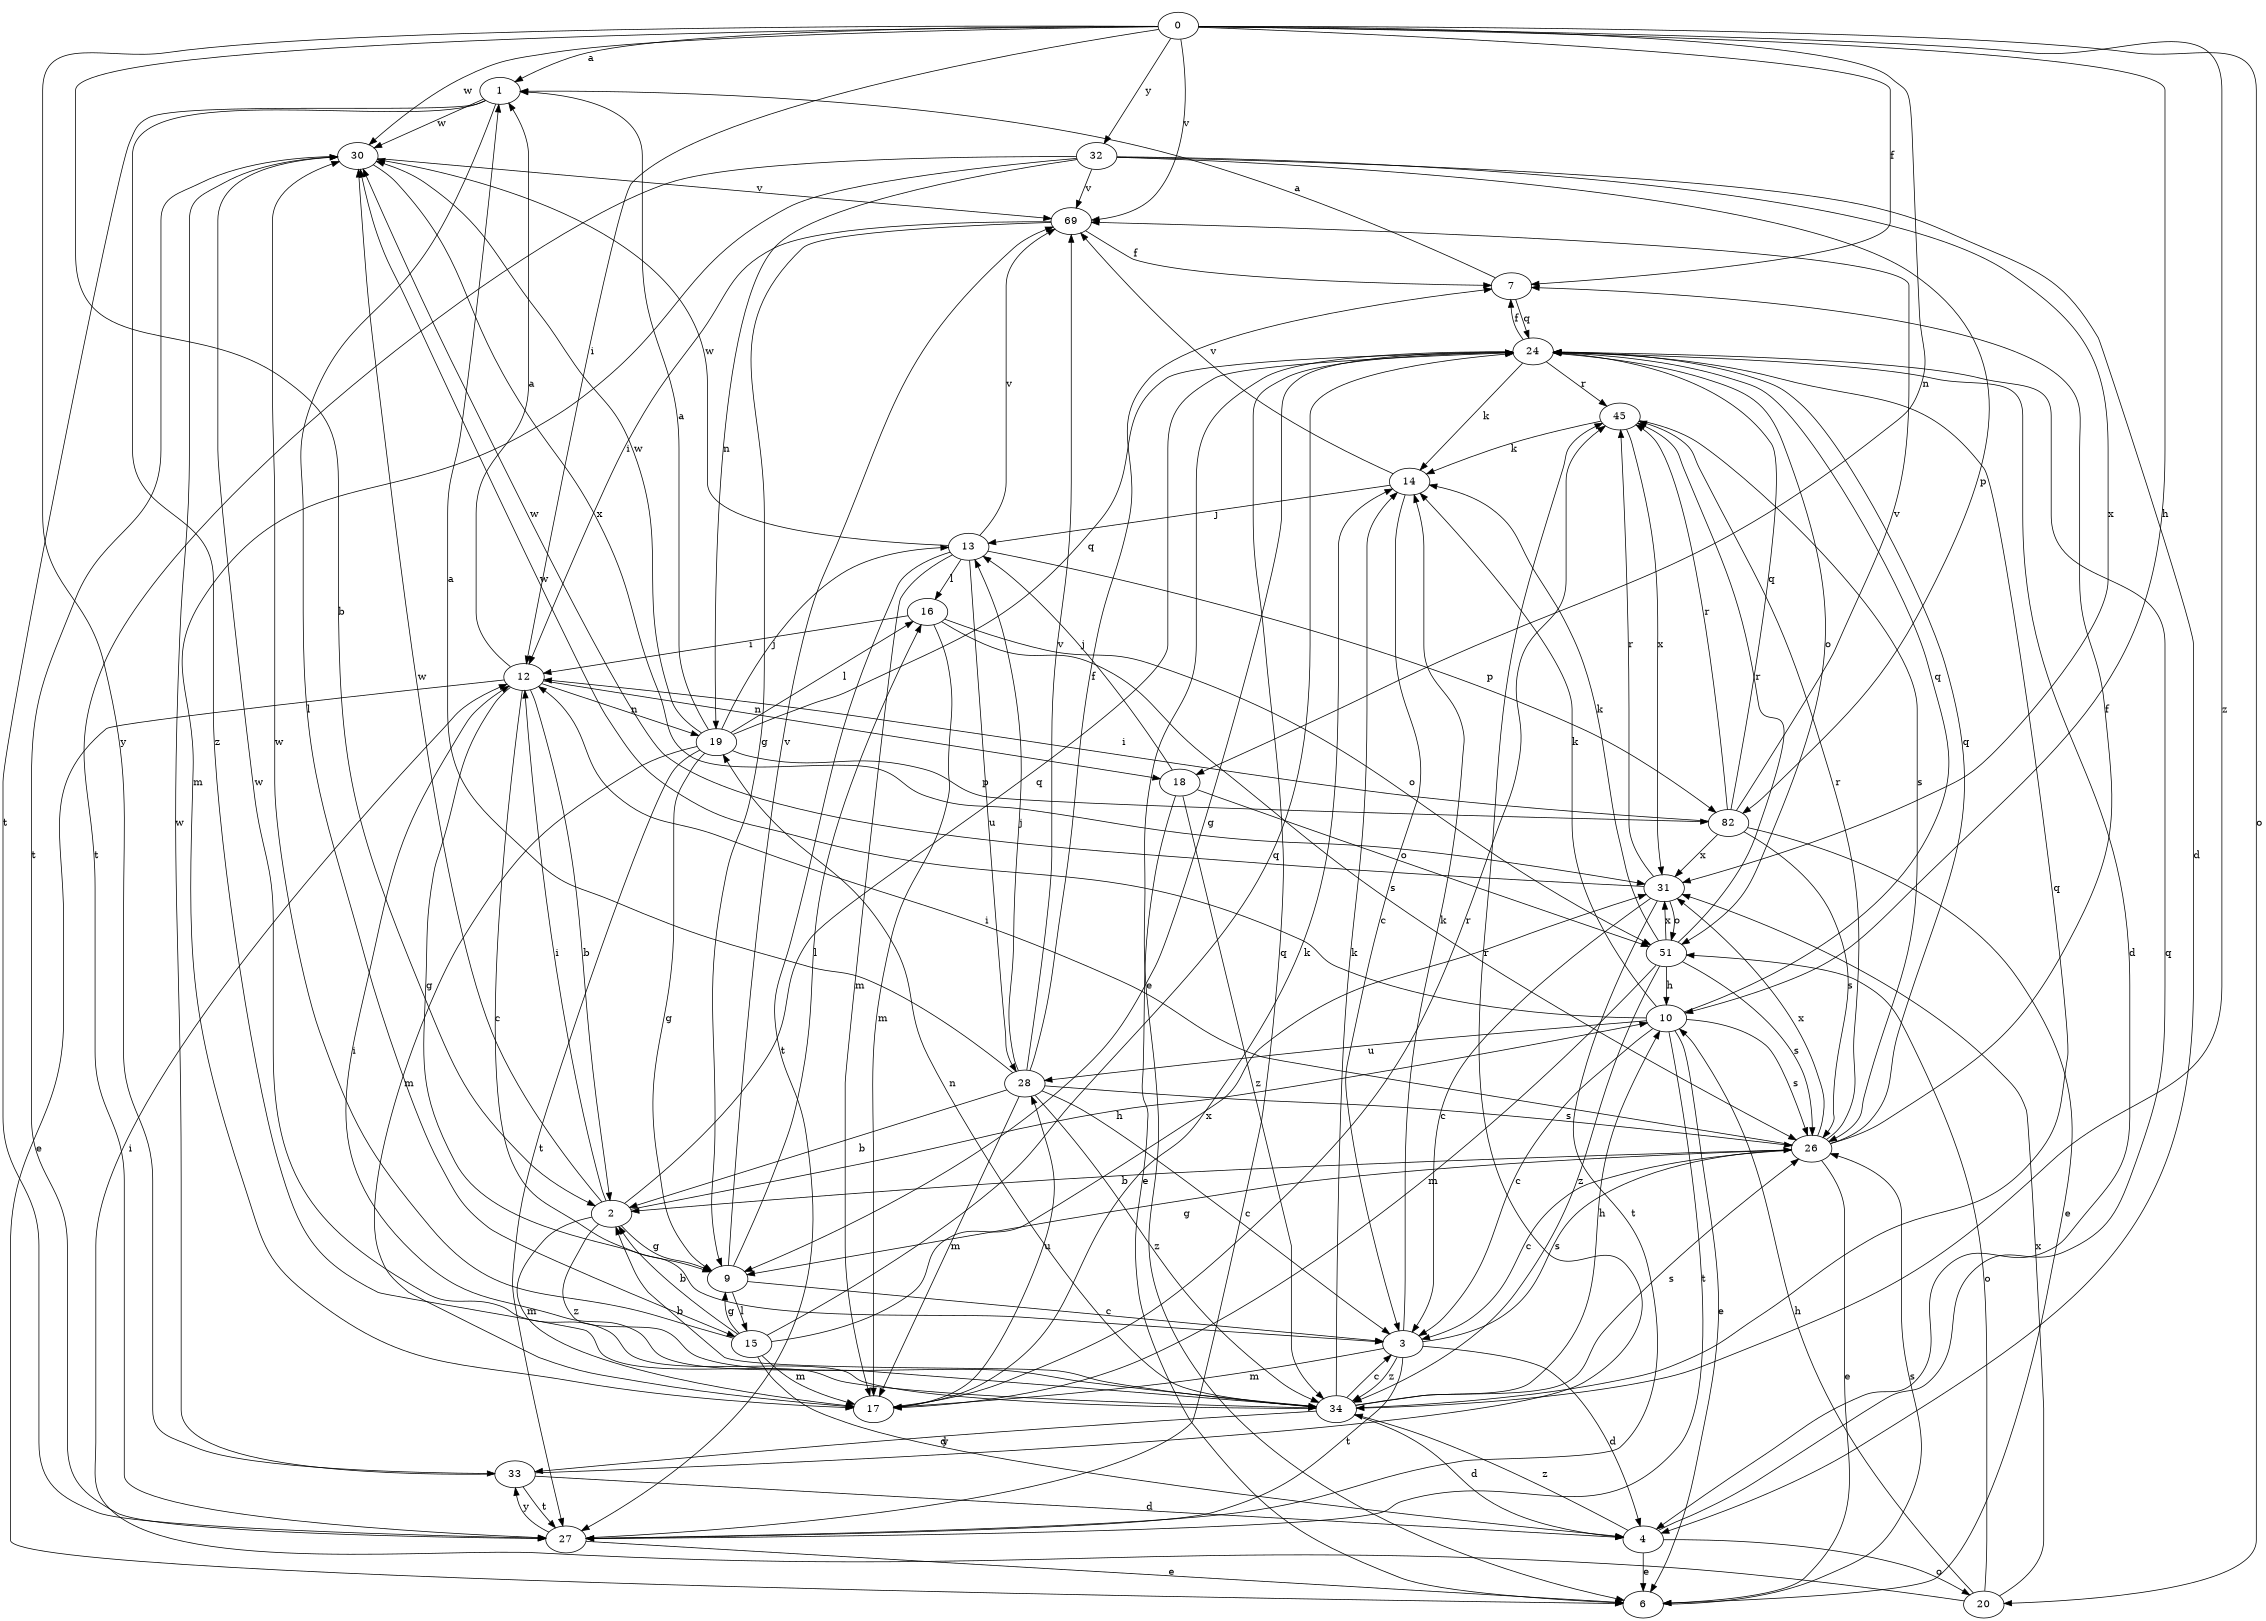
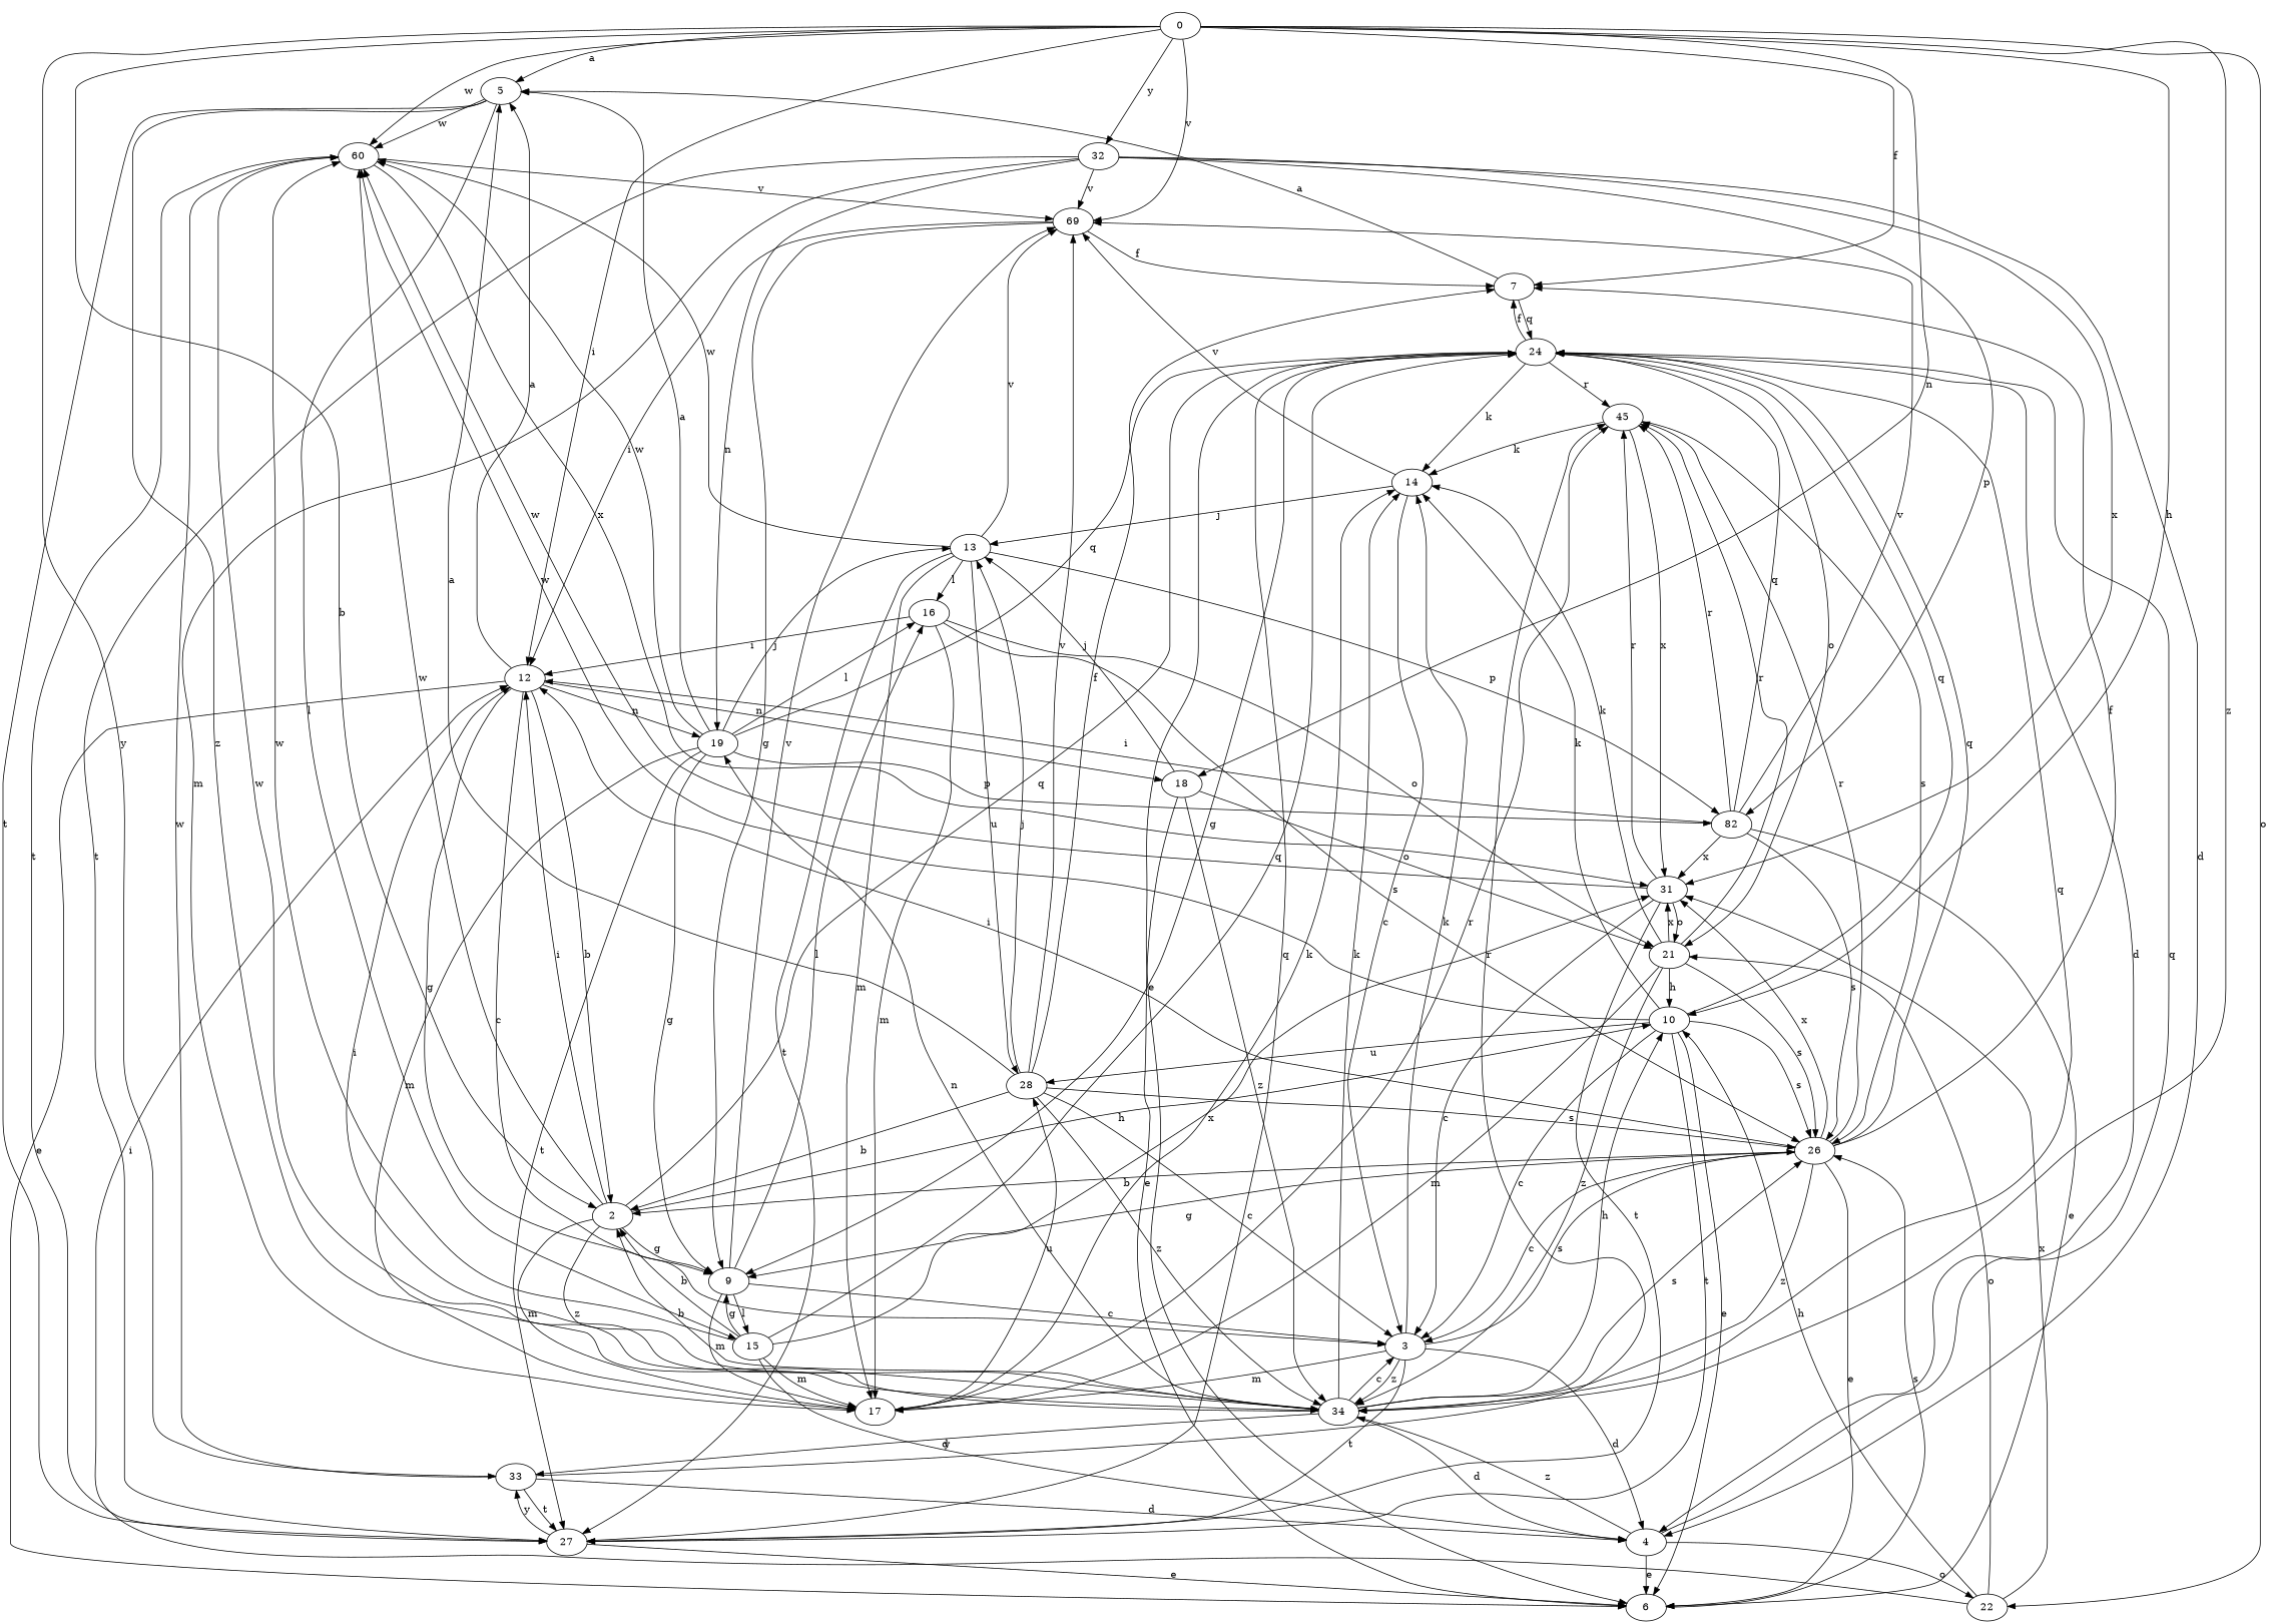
  strict digraph {
    0
-   1
+   1 [label=5]
    2
    7
    10
    12
    18
-   20
+   20 [label=22]
    n9 [label=69]
-   30
+   30 [label=60]
    32
    33
    34
    15
    27
    9
    17
    24
    3
    14
    26
    6
    28
    19
    13
-   21 [label=51]
+   21
    31
    4
    n29 [label=82]
    n30 [label=45]
    16
    0 -> 1 [label=a]
    0 -> 2 [label=b]
    0 -> 7 [label=f]
    0 -> 10 [label=h]
    0 -> 12 [label=i]
    0 -> 18 [label=n]
    0 -> 20 [label=o]
    0 -> n9 [label=v]
    0 -> 30 [label=w]
    0 -> 32 [label=y]
    0 -> 33 [label=y]
    0 -> 34 [label=z]
    1 -> 30 [label=w]
    1 -> 34 [label=z]
    1 -> 15 [label=l]
    1 -> 27 [label=t]
    2 -> 10 [label=h]
    2 -> 12 [label=i]
    2 -> 30 [label=w]
    2 -> 34 [label=z]
    2 -> 9 [label=g]
    2 -> 17 [label=m]
    2 -> 24 [label=q]
    7 -> 1 [label=a]
    7 -> 24 [label=q]
    10 -> 30 [label=w]
    10 -> 27 [label=t]
    10 -> 24 [label=q]
    10 -> 3 [label=c]
    10 -> 14 [label=k]
    10 -> 26 [label=s]
    10 -> 6 [label=e]
    10 -> 28 [label=u]
    12 -> 1 [label=a]
    12 -> 2 [label=b]
    12 -> 18 [label=n]
    12 -> 9 [label=g]
    12 -> 3 [label=c]
    12 -> 6 [label=e]
    12 -> 19 [label=n]
    18 -> 34 [label=z]
    18 -> 6 [label=e]
    18 -> 13 [label=j]
    18 -> 21 [label=o]
    20 -> 10 [label=h]
    20 -> 12 [label=i]
    20 -> 21 [label=o]
    20 -> 31 [label=x]
    n9 -> 7 [label=f]
    n9 -> 12 [label=i]
    n9 -> 9 [label=g]
    30 -> n9 [label=v]
    30 -> 27 [label=t]
    30 -> 31 [label=x]
    32 -> n9 [label=v]
    32 -> 27 [label=t]
    32 -> 17 [label=m]
    32 -> 19 [label=n]
    32 -> 31 [label=x]
    32 -> 4 [label=d]
    32 -> n29 [label=p]
    33 -> 30 [label=w]
    33 -> 27 [label=t]
    33 -> 4 [label=d]
    33 -> n30 [label=r]
    34 -> 2 [label=b]
    34 -> 10 [label=h]
    34 -> 12 [label=i]
    34 -> 30 [label=w]
    34 -> 33 [label=y]
    34 -> 24 [label=q]
    34 -> 3 [label=c]
    34 -> 14 [label=k]
    34 -> 26 [label=s]
    34 -> 19 [label=n]
    34 -> 4 [label=d]
    15 -> 2 [label=b]
    15 -> 30 [label=w]
    15 -> 9 [label=g]
    15 -> 17 [label=m]
    15 -> 24 [label=q]
    15 -> 31 [label=x]
    15 -> 4 [label=d]
    27 -> 33 [label=y]
    27 -> 24 [label=q]
    27 -> 6 [label=e]
    9 -> n9 [label=v]
    9 -> 15 [label=l]
    9 -> 3 [label=c]
    9 -> 16 [label=l]
    17 -> 14 [label=k]
    17 -> 28 [label=u]
    17 -> n30 [label=r]
    24 -> 7 [label=f]
    24 -> 9 [label=g]
    24 -> 14 [label=k]
    24 -> 6 [label=e]
    24 -> 21 [label=o]
    24 -> 4 [label=d]
    24 -> n30 [label=r]
    3 -> 34 [label=z]
    3 -> 27 [label=t]
    3 -> 17 [label=m]
    3 -> 14 [label=k]
    3 -> 26 [label=s]
    3 -> 4 [label=d]
    14 -> n9 [label=v]
    14 -> 3 [label=c]
    14 -> 13 [label=j]
    26 -> 2 [label=b]
    26 -> 7 [label=f]
    26 -> 12 [label=i]
+   26 -> 34 [label=z]
    26 -> 9 [label=g]
    26 -> 24 [label=q]
    26 -> 3 [label=c]
    26 -> 6 [label=e]
    26 -> 31 [label=x]
    26 -> n30 [label=r]
    6 -> 26 [label=s]
    28 -> 1 [label=a]
    28 -> 2 [label=b]
    28 -> 7 [label=f]
    28 -> n9 [label=v]
    28 -> 34 [label=z]
-   28 -> 17 [label=m]
+   9 -> 17 [label=m]
    28 -> 3 [label=c]
    28 -> 26 [label=s]
    28 -> 13 [label=j]
    19 -> 1 [label=a]
    19 -> 30 [label=w]
    19 -> 27 [label=t]
    19 -> 9 [label=g]
    19 -> 17 [label=m]
    19 -> 24 [label=q]
    19 -> 13 [label=j]
    19 -> n29 [label=p]
    19 -> 16 [label=l]
    13 -> n9 [label=v]
    13 -> 30 [label=w]
    13 -> 27 [label=t]
    13 -> 17 [label=m]
    13 -> 28 [label=u]
    13 -> n29 [label=p]
    13 -> 16 [label=l]
    21 -> 10 [label=h]
    21 -> 34 [label=z]
    21 -> 17 [label=m]
    21 -> 14 [label=k]
    21 -> 26 [label=s]
    21 -> 31 [label=x]
    21 -> n30 [label=r]
    31 -> 30 [label=w]
    31 -> 27 [label=t]
    31 -> 3 [label=c]
    31 -> 21 [label=o]
    31 -> n30 [label=r]
    4 -> 20 [label=o]
    4 -> 34 [label=z]
    4 -> 24 [label=q]
    4 -> 6 [label=e]
    n29 -> 12 [label=i]
    n29 -> n9 [label=v]
    n29 -> 24 [label=q]
    n29 -> 26 [label=s]
    n29 -> 6 [label=e]
    n29 -> 31 [label=x]
    n29 -> n30 [label=r]
    n30 -> 14 [label=k]
    n30 -> 26 [label=s]
    n30 -> 31 [label=x]
    16 -> 12 [label=i]
    16 -> 17 [label=m]
    16 -> 26 [label=s]
    16 -> 21 [label=o]
  }
